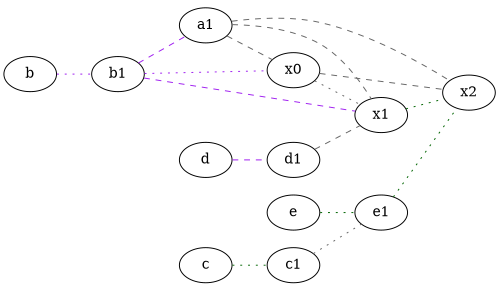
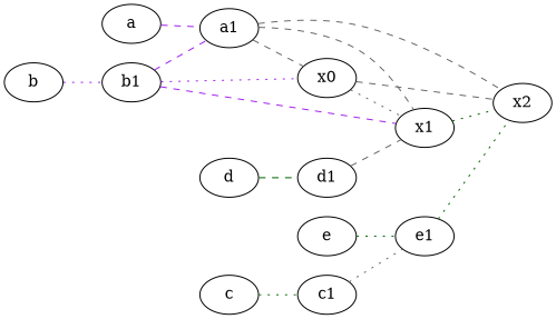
  graph {
    fontname="DejaVu Serif"
    rankdir=LR
    node [fontname="DejaVu Serif" labelfontsize=50]
    edge [color=gray40 fontname="DejaVu Serif" style=dashed]
    b1
    x0
    x1
    a1
    x2
    d1
    c1
    e1
    e
    c
+   a
    b
    d
    b1 -- x0 [color=purple style=dotted]
    b1 -- x1 [color=purple]
    b1 -- a1 [color=purple]
    x0 -- x1 [style=dotted]
    x0 -- x2
    x1 -- x2 [color=darkgreen style=dotted]
    a1 -- x0
    a1 -- x1
    a1 -- x2
    d1 -- x1
    c1 -- e1 [style=dotted]
    e1 -- x2 [color=darkgreen style=dotted]
    e -- e1 [color=darkgreen style=dotted]
    c -- c1 [color=darkgreen style=dotted]
+   a -- a1 [color=purple]
    b -- b1 [color=purple style=dotted]
-   d -- d1 [color=purple]
+   d -- d1 [color=darkgreen]
  }
